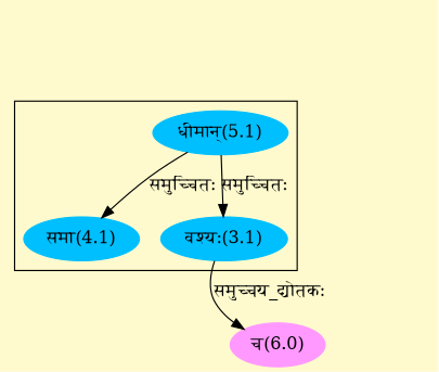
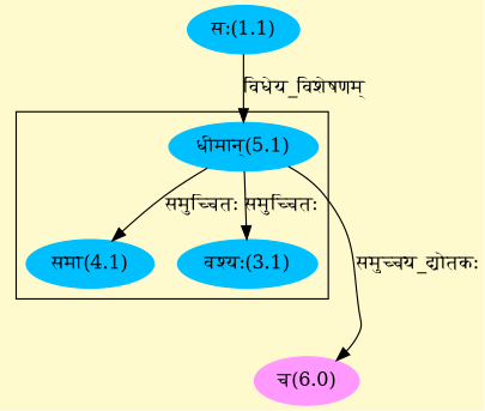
  digraph {
    bgcolor=lemonchiffon1
    compound=true
    rankdir=BT
    node [color="#00BFFF" style=filled]
    edge [dir=back]
    n1 [label="धीमान्(5.1)"]
    n2 [label="वश्यः(3.1)"]
    n3 [label="समा(4.1)"]
+   n4 [label="सः(1.1)"]
    n5 [color="#FF99FF" label="च(6.0)"]
    subgraph cluster_1 {
      n1
      n2
      n3
    }
+   n1 -> n4 [label="विधेय_विशेषणम्"]
    n2 -> n1 [label="समुच्चितः"]
    n3 -> n1 [label="समुच्चितः"]
-   n5 -> n2 [label="समुच्चय_द्योतकः"]
+   n5 -> n1 [label="समुच्चय_द्योतकः"]
  }
